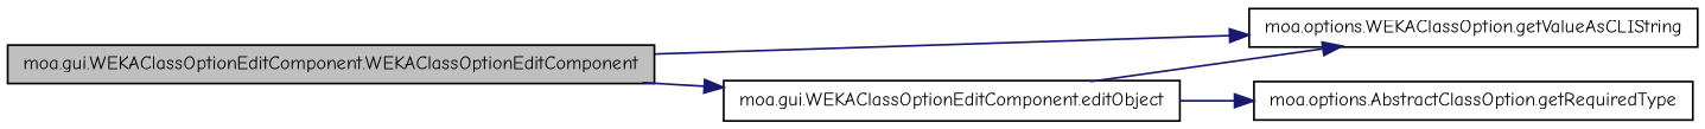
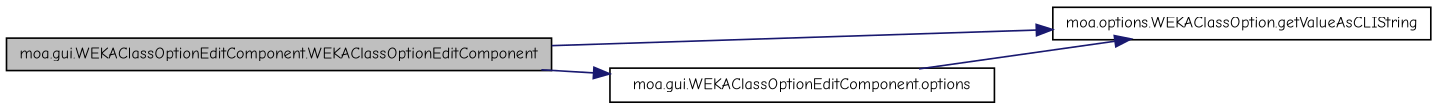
  digraph {
    fontname="Comic Neue"
    rankdir=LR
    node [color=black fillcolor=white fontname="Comic Neue" fontsize=10 shape=record style=filled]
    edge [color=midnightblue fontname="Comic Neue" fontsize=10 labelfontname=Helvetica labelfontsize=10 style=solid]
    n1 [fillcolor=grey75 fontcolor=black height=0.2 label="moa.gui.WEKAClassOptionEditComponent.WEKAClassOptionEditComponent" width=0.4]
-   n2 [height=0.2 label="moa.gui.WEKAClassOptionEditComponent.editObject" width=0.4]
+   n2 [height=0.2 label="moa.gui.WEKAClassOptionEditComponent.options" width=0.4]
    n3 [height=0.2 label="moa.options.WEKAClassOption.getValueAsCLIString" width=0.4]
-   n4 [height=0.2 label="moa.options.AbstractClassOption.getRequiredType" width=0.4]
    n1 -> n2
    n1 -> n3
    n2 -> n3
-   n2 -> n4
  }
